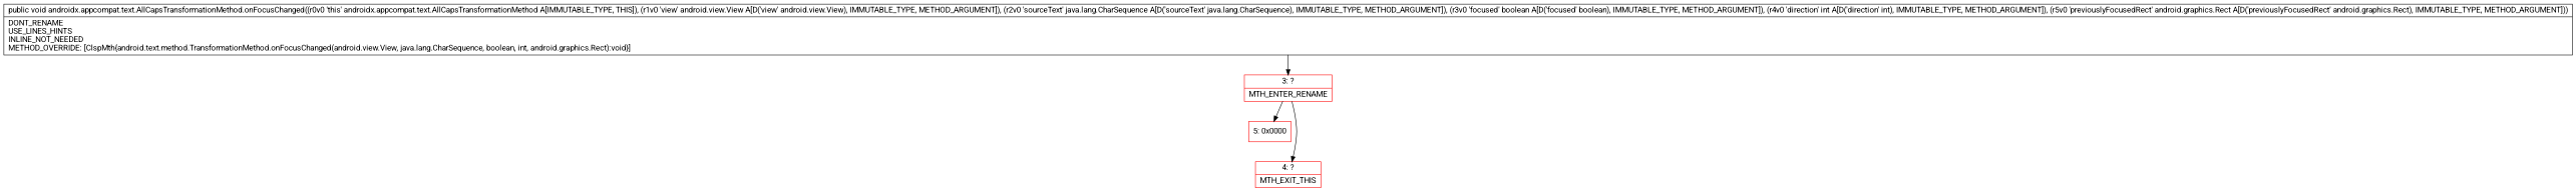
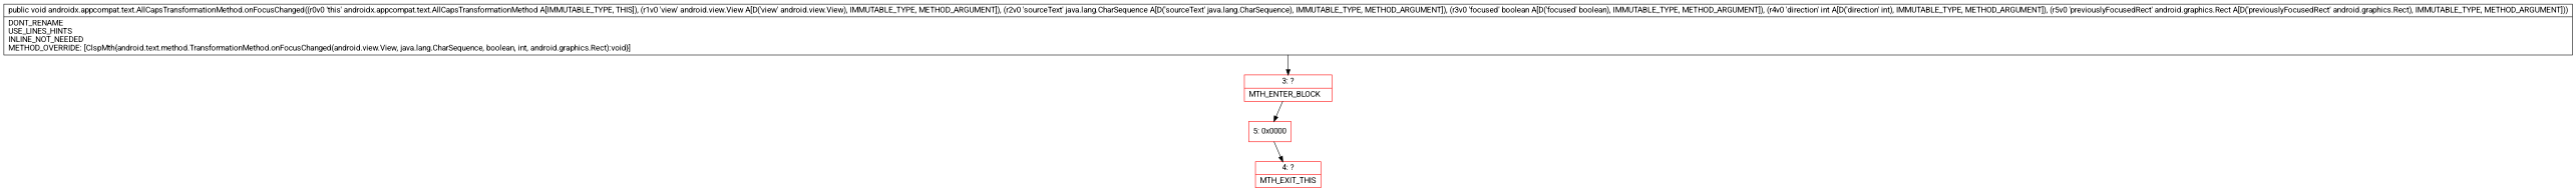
  digraph {
    fontname=Roboto
    node [color=red fontname=Roboto shape=record]
    edge [fontname=Roboto]
-   n1 [label="{3\:\ ?|MTH_ENTER_RENAME\l}"]
+   n1 [label="{3\:\ ?|MTH_ENTER_BLOCK\l}"]
    n2 [label="{5\:\ 0x0000}"]
    n3 [label="{4\:\ ?|MTH_EXIT_THIS\l}"]
    n4 [label="{public void androidx.appcompat.text.AllCapsTransformationMethod.onFocusChanged((r0v0 'this' androidx.appcompat.text.AllCapsTransformationMethod A[IMMUTABLE_TYPE, THIS]), (r1v0 'view' android.view.View A[D('view' android.view.View), IMMUTABLE_TYPE, METHOD_ARGUMENT]), (r2v0 'sourceText' java.lang.CharSequence A[D('sourceText' java.lang.CharSequence), IMMUTABLE_TYPE, METHOD_ARGUMENT]), (r3v0 'focused' boolean A[D('focused' boolean), IMMUTABLE_TYPE, METHOD_ARGUMENT]), (r4v0 'direction' int A[D('direction' int), IMMUTABLE_TYPE, METHOD_ARGUMENT]), (r5v0 'previouslyFocusedRect' android.graphics.Rect A[D('previouslyFocusedRect' android.graphics.Rect), IMMUTABLE_TYPE, METHOD_ARGUMENT]))  | DONT_RENAME\lUSE_LINES_HINTS\lINLINE_NOT_NEEDED\lMETHOD_OVERRIDE: [ClspMth\{android.text.method.TransformationMethod.onFocusChanged(android.view.View, java.lang.CharSequence, boolean, int, android.graphics.Rect):void\}]\l}" color=""]
    subgraph cluster_1 {
      label="R(0)"
    }
    n1 -> n2
-   n1 -> n3
+   n2 -> n3
    n4 -> n1
  }
